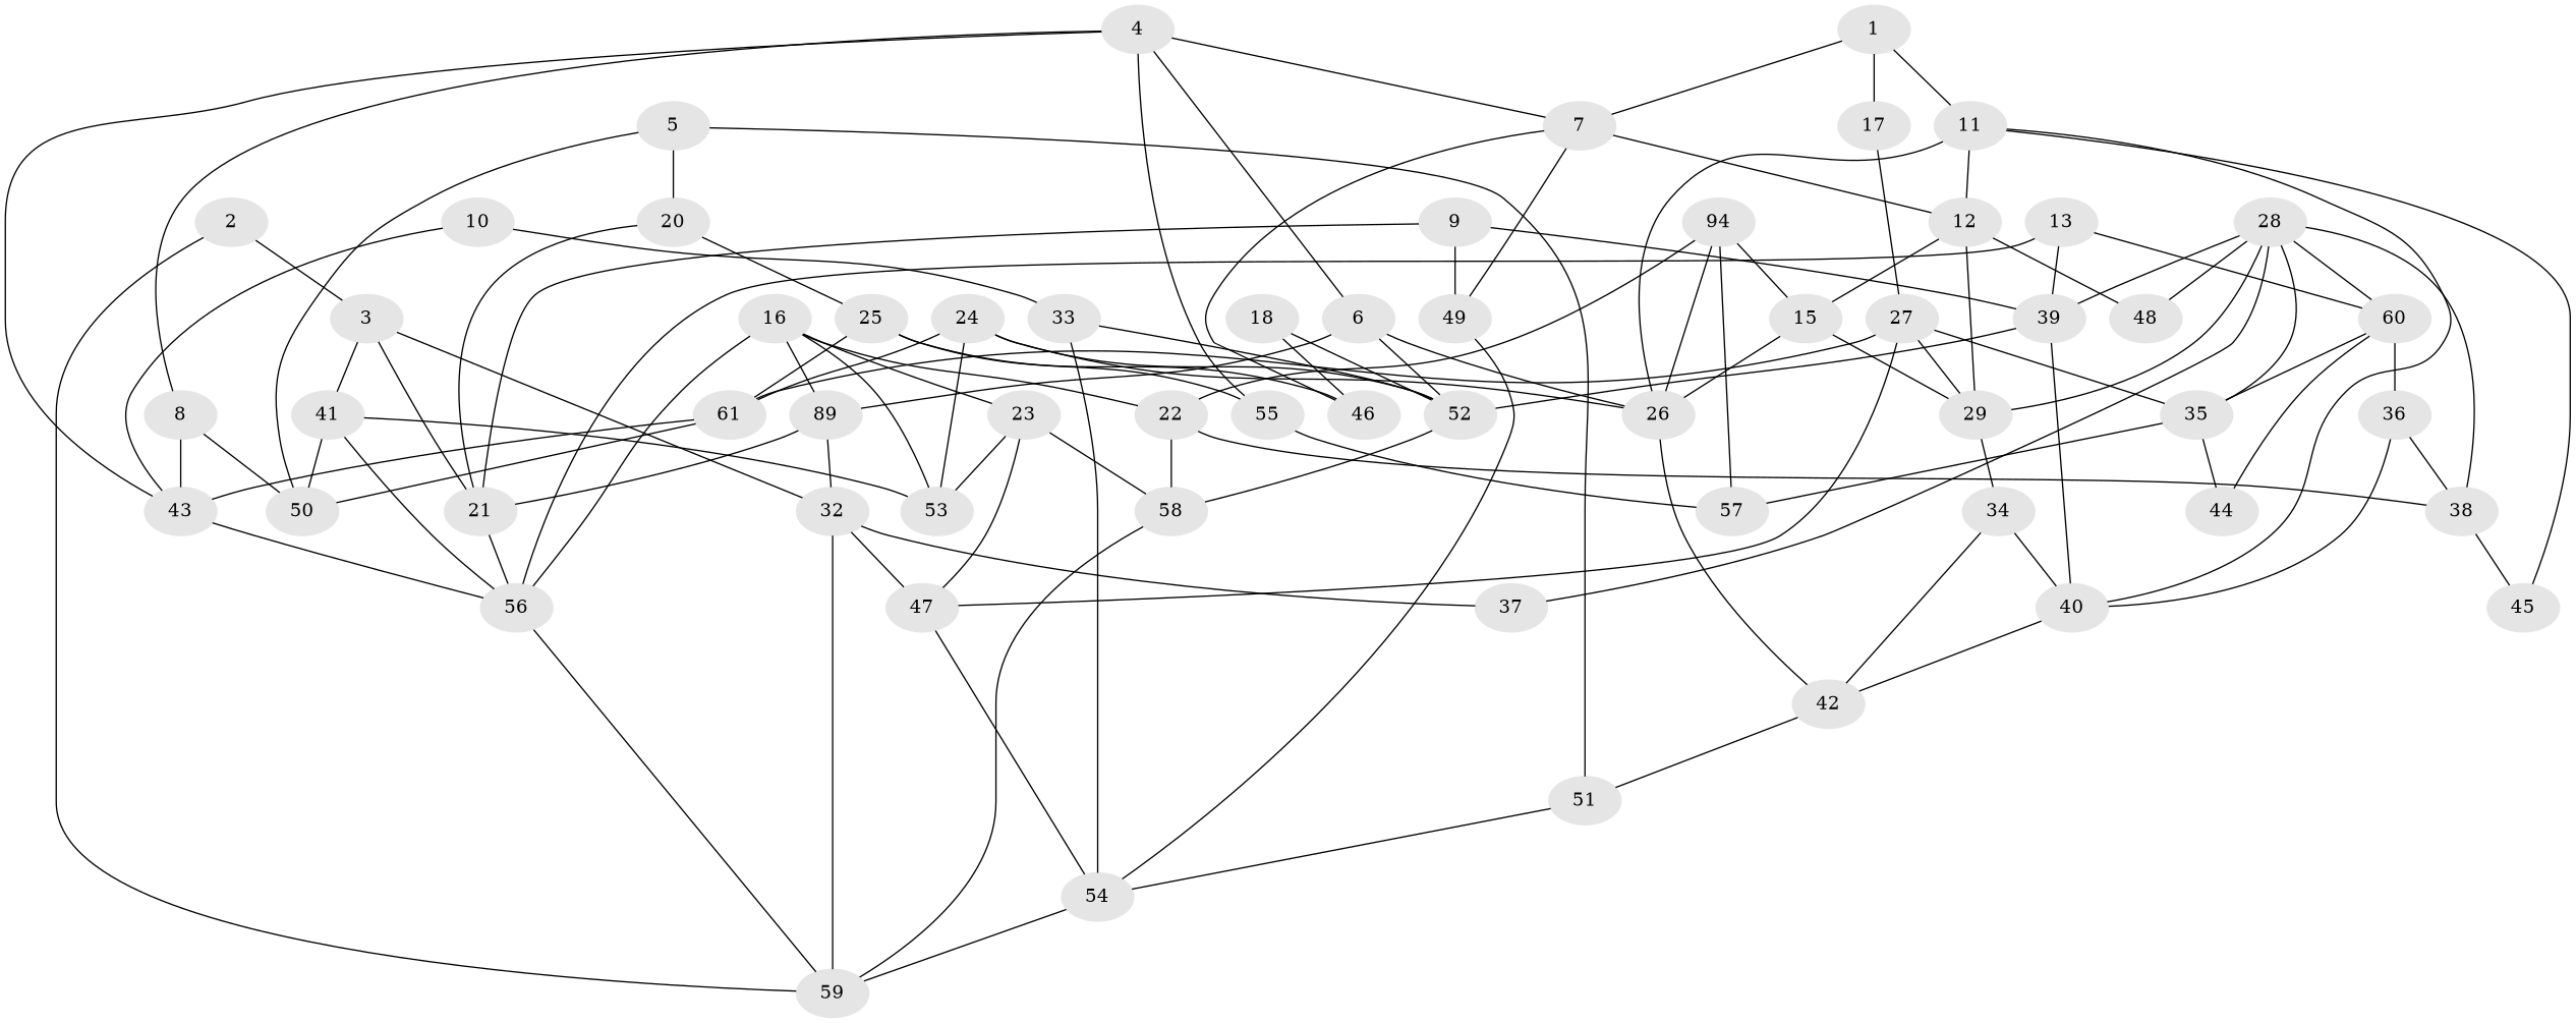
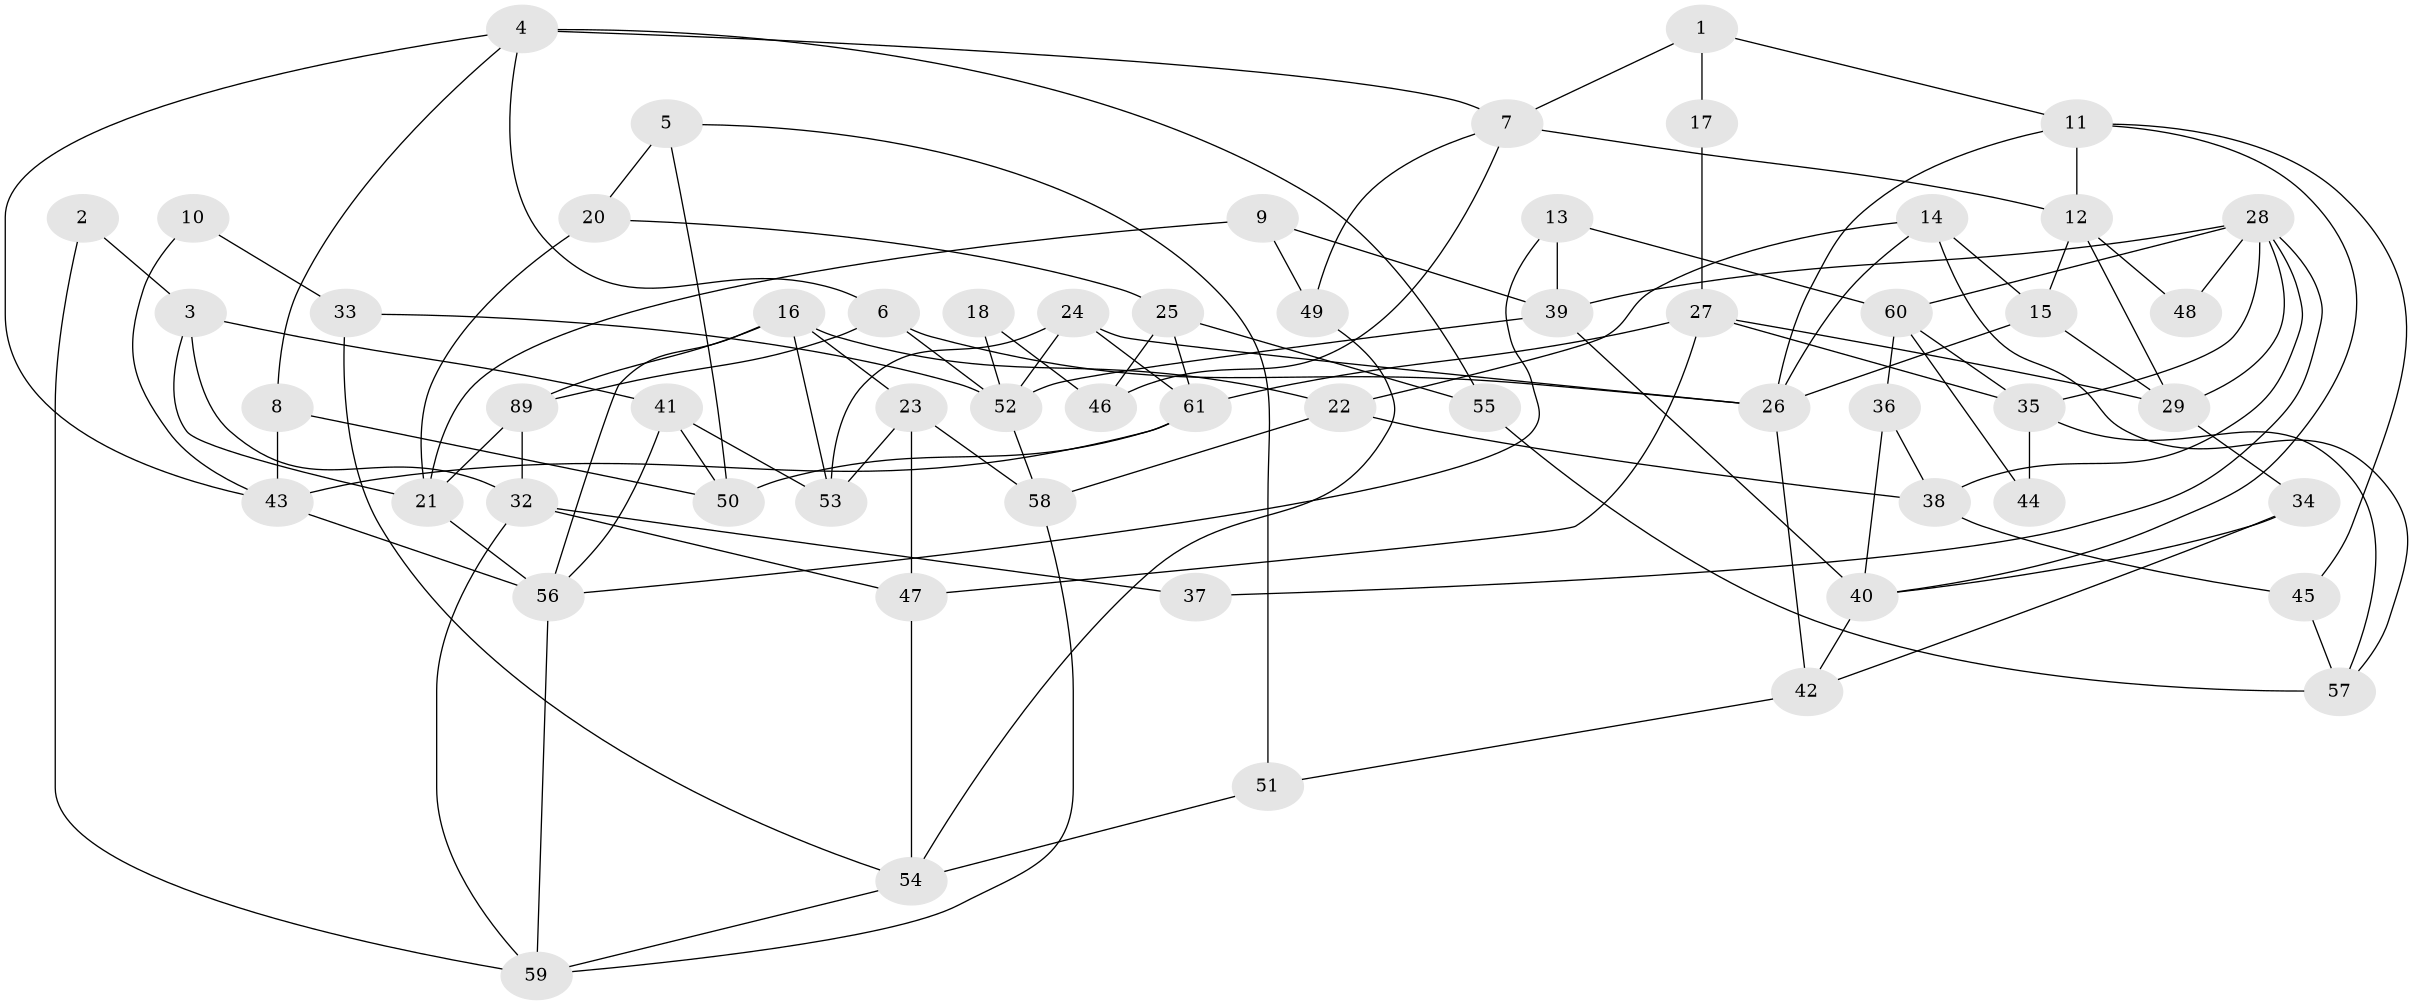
  graph {
    node [color=gray90 style=filled]
    1
    7
    11
    17
    12
    46
    49
    26
    40
    45
    27
    2
    3
    59
    21
    32
    41
    56
    37
    47
    50
    53
    4
    6
    8
    43
    55
    n28 [label=89]
    52
    57
    5
    20
    51
    25
    54
    42
    58
    15
    29
    48
    9
    39
    10
    33
    34
    13
    n47 [label=60]
    35
    36
    44
-   14 [label=94]
+   14
    22
    38
    16
    23
    n56 [label=61]
    18
    24
    28
    1 -- 7
    1 -- 11
    1 -- 17
    7 -- 12
    7 -- 46
    7 -- 49
    11 -- 12
    11 -- 26
    11 -- 40
    11 -- 45
    17 -- 27
    12 -- 15
    12 -- 29
    12 -- 48
    49 -- 54
    26 -- 42
    40 -- 42
+   45 -- 57
    27 -- 47
    27 -- 29
    27 -- 35
    27 -- n56
    2 -- 3
    2 -- 59
    3 -- 21
    3 -- 32
    3 -- 41
    21 -- 56
    32 -- 59
    32 -- 37
    32 -- 47
    41 -- 56
    41 -- 50
    41 -- 53
    56 -- 59
    47 -- 54
    4 -- 7
    4 -- 6
    4 -- 8
    4 -- 43
    4 -- 55
    6 -- 26
    6 -- n28
    6 -- 52
    8 -- 50
    8 -- 43
    43 -- 56
    55 -- 57
    n28 -- 21
    n28 -- 32
    52 -- 58
    5 -- 50
    5 -- 20
    5 -- 51
    20 -- 21
    20 -- 25
    51 -- 54
    25 -- 46
    25 -- 55
    25 -- n56
    54 -- 59
    42 -- 51
    58 -- 59
    15 -- 26
    15 -- 29
    29 -- 34
    9 -- 49
    9 -- 21
    9 -- 39
    39 -- 40
    39 -- 52
    10 -- 43
    10 -- 33
    33 -- 52
    33 -- 54
    34 -- 40
    34 -- 42
    13 -- 56
    13 -- 39
    13 -- n47
    n47 -- 35
    n47 -- 36
    n47 -- 44
    35 -- 57
    35 -- 44
    36 -- 40
    36 -- 38
    14 -- 26
    14 -- 57
    14 -- 15
    14 -- 22
    22 -- 58
    22 -- 38
    38 -- 45
    16 -- 56
    16 -- 53
    16 -- n28
    16 -- 22
    16 -- 23
    23 -- 47
    23 -- 53
    23 -- 58
    n56 -- 50
    n56 -- 43
    18 -- 46
    18 -- 52
    24 -- 26
    24 -- 53
    24 -- 52
    24 -- n56
    28 -- 37
    28 -- 29
    28 -- 48
    28 -- 39
    28 -- n47
    28 -- 35
    28 -- 38
  }
